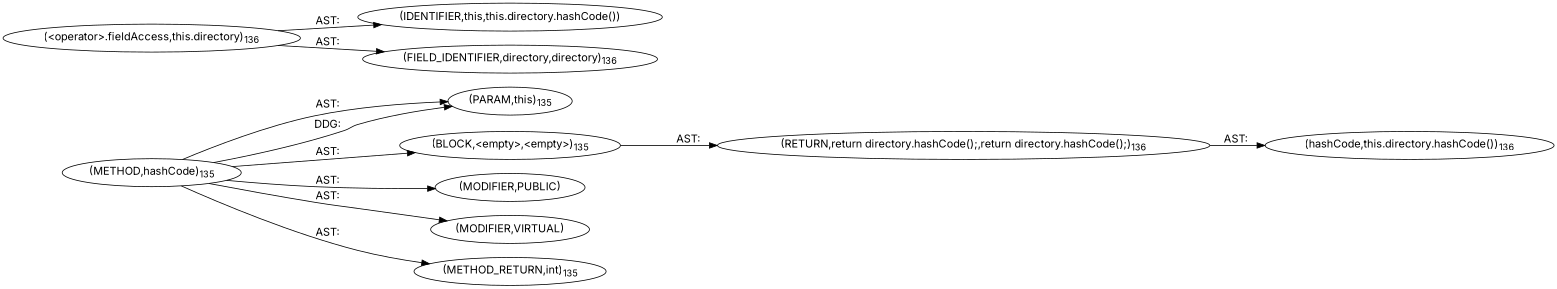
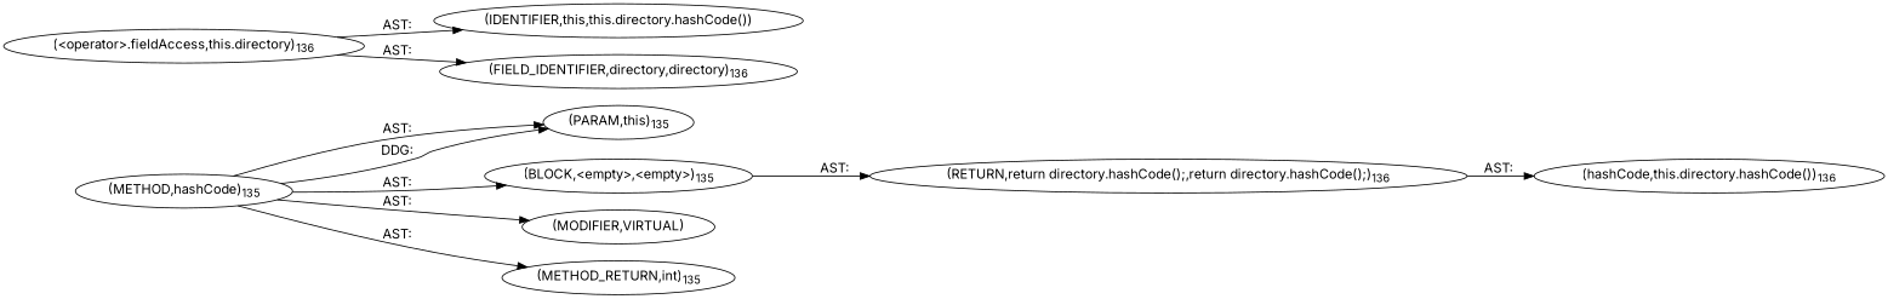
  digraph {
    fontname=Inter
    rankdir=LR
    node [fontname=Inter]
    edge [fontname=Inter]
    n1 [label=<(METHOD,hashCode)<SUB>135</SUB>>]
    n2 [label=<(PARAM,this)<SUB>135</SUB>>]
    n3 [label=<(BLOCK,&lt;empty&gt;,&lt;empty&gt;)<SUB>135</SUB>>]
-   n4 [label=<(MODIFIER,PUBLIC)>]
    n5 [label=<(MODIFIER,VIRTUAL)>]
    n6 [label=<(METHOD_RETURN,int)<SUB>135</SUB>>]
    n7 [label=<(RETURN,return directory.hashCode();,return directory.hashCode();)<SUB>136</SUB>>]
    n8 [label=<(hashCode,this.directory.hashCode())<SUB>136</SUB>>]
    n9 [label=<(&lt;operator&gt;.fieldAccess,this.directory)<SUB>136</SUB>>]
    n10 [label=<(IDENTIFIER,this,this.directory.hashCode())>]
    n11 [label=<(FIELD_IDENTIFIER,directory,directory)<SUB>136</SUB>>]
    n1 -> n2 [label="AST: "]
    n1 -> n2 [label="DDG: "]
    n1 -> n3 [label="AST: "]
-   n1 -> n4 [label="AST: "]
    n1 -> n5 [label="AST: "]
    n1 -> n6 [label="AST: "]
    n3 -> n7 [label="AST: "]
    n7 -> n8 [label="AST: "]
    n9 -> n10 [label="AST: "]
    n9 -> n11 [label="AST: "]
  }
